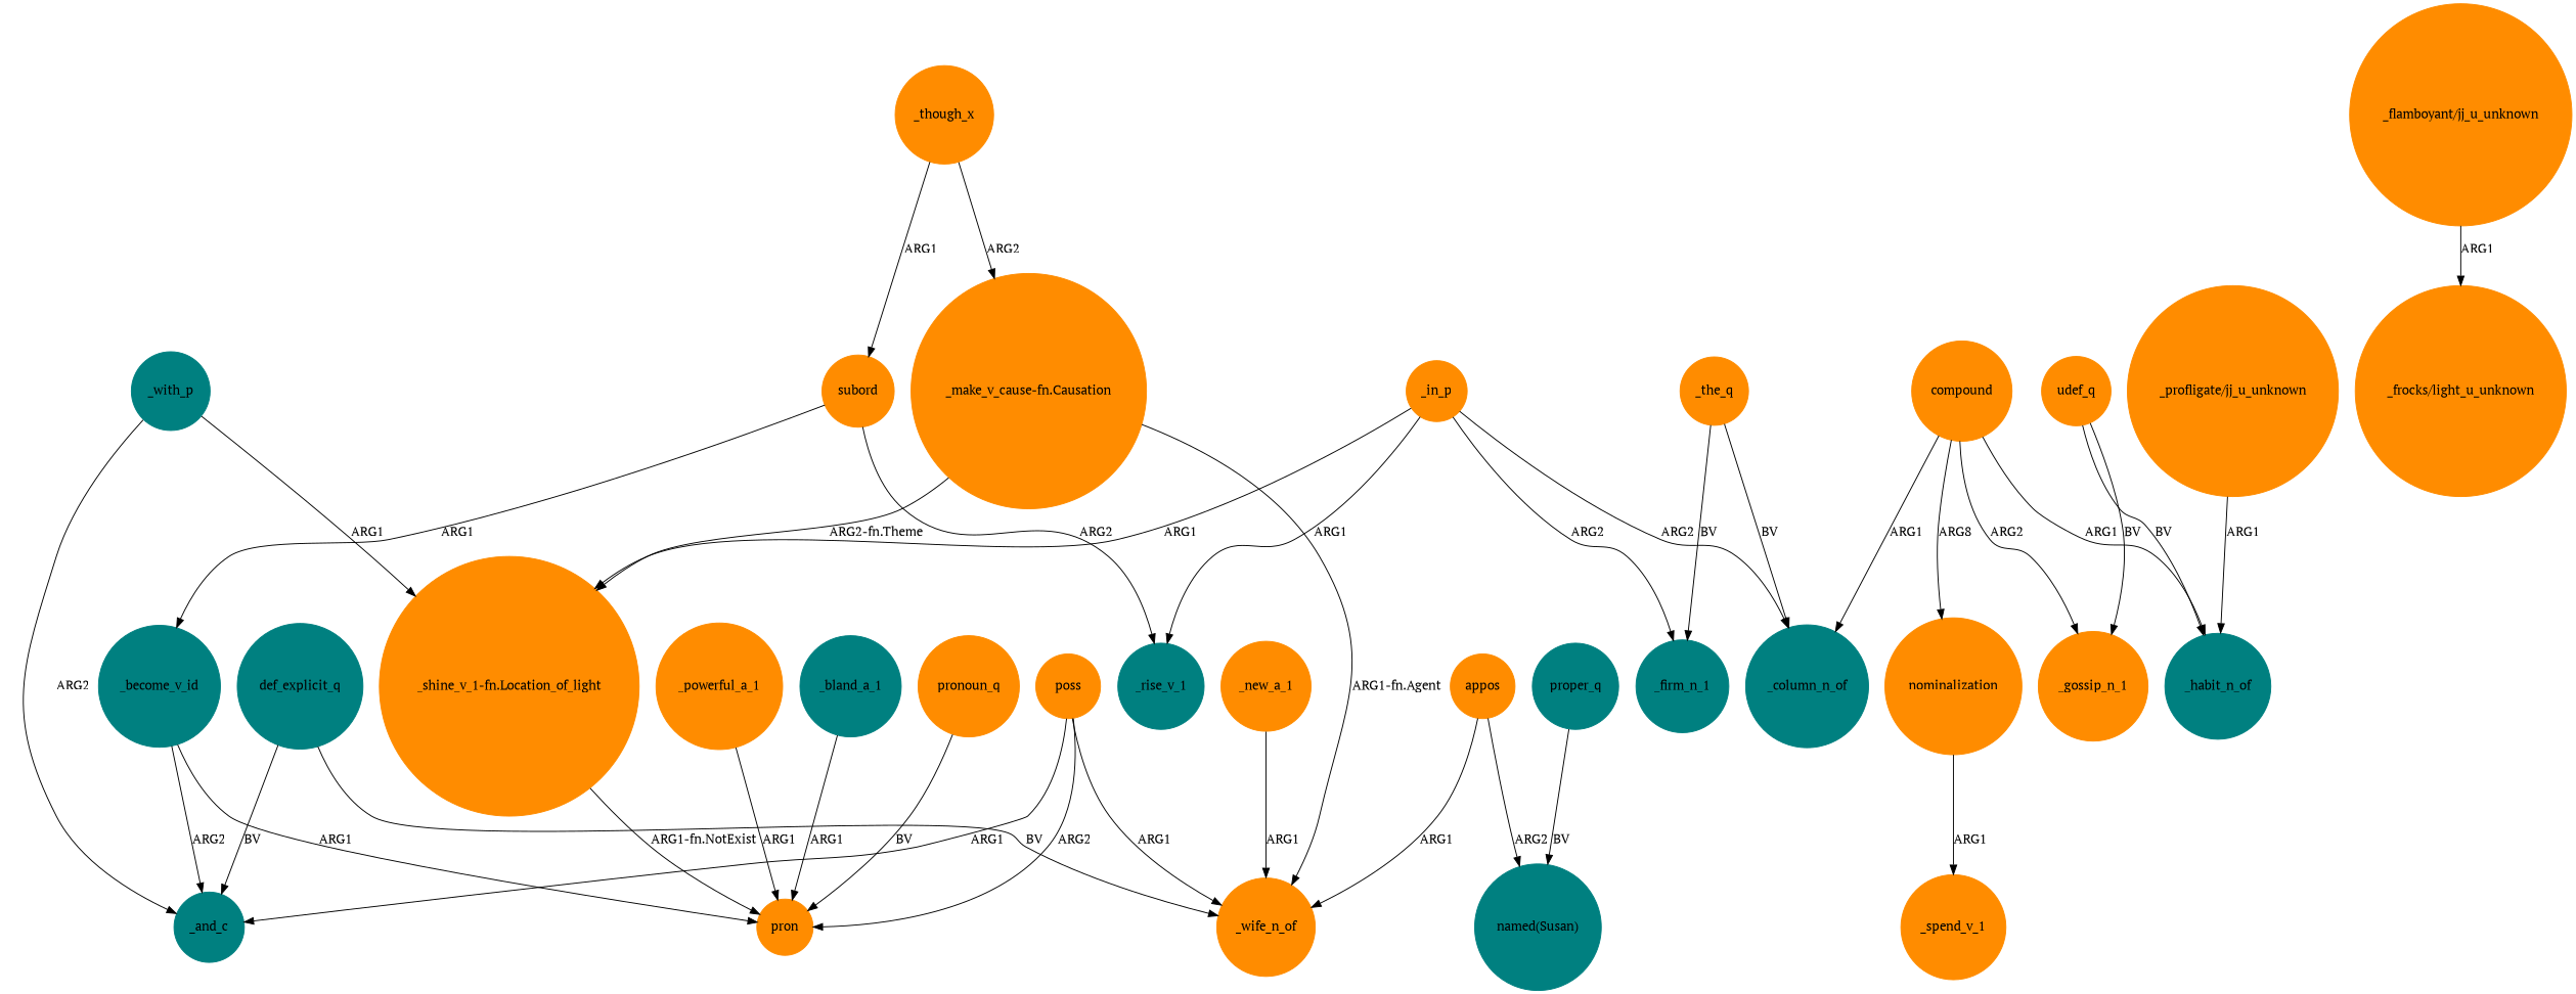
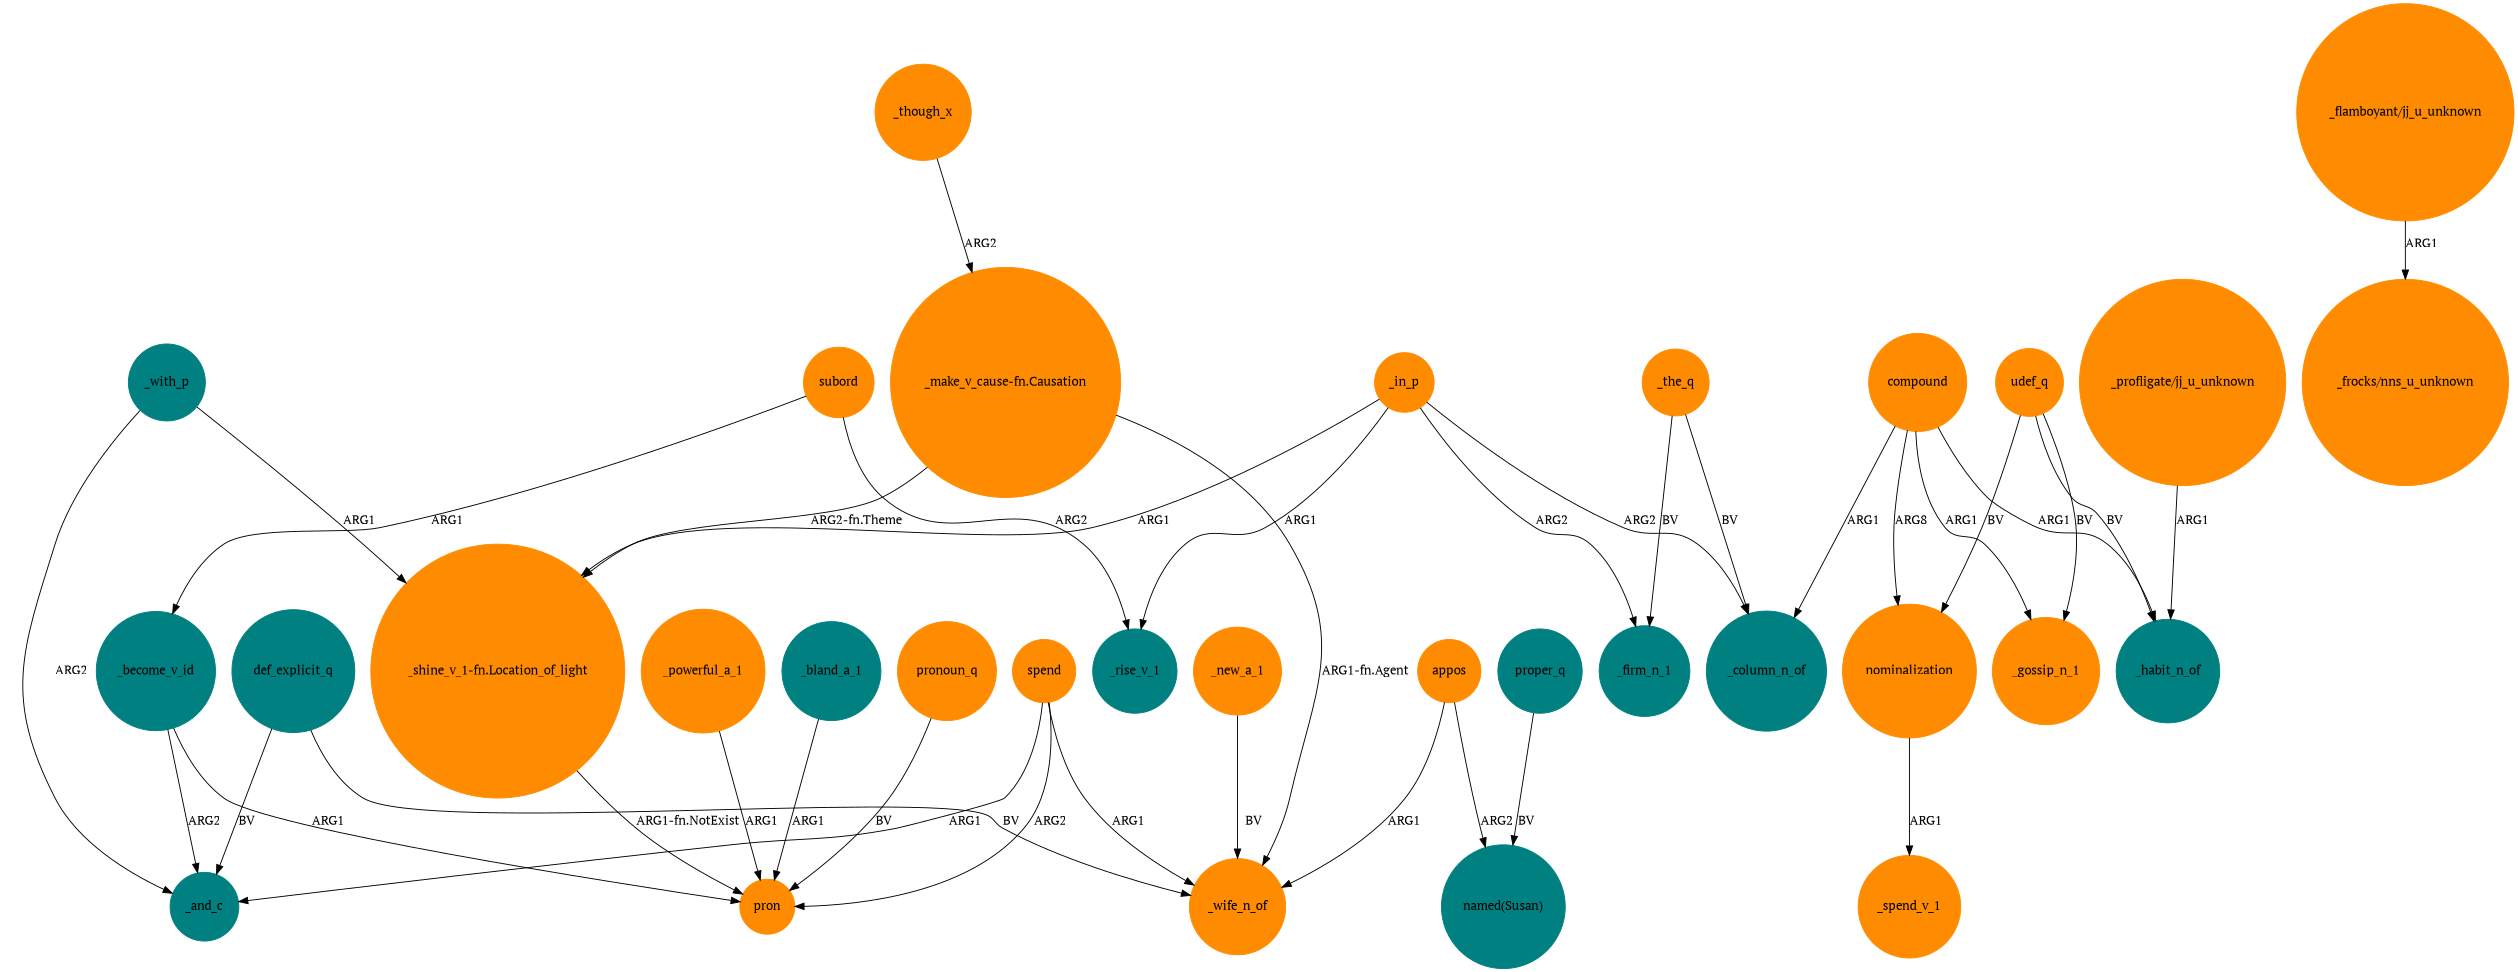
  digraph {
    fontname="PT Serif"
    node [color=darkorange fontname="PT Serif" shape=circle style=filled]
    edge [fontname="PT Serif"]
    _with_p [color=teal]
    _and_c [color=teal]
    "_shine_v_1-fn.Location_of_light"
    pron
    _habit_n_of [color=teal]
    udef_q
    _gossip_n_1
    nominalization
    _spend_v_1
    compound
    _column_n_of [color=teal]
    _though_x
    subord
    "_make_v_cause-fn.Causation"
    _become_v_id [color=teal]
    _rise_v_1 [color=teal]
    _wife_n_of
-   poss
+   poss [label=spend]
    "_flamboyant/jj_u_unknown"
-   "_frocks/nns_u_unknown" [label="_frocks/light_u_unknown"]
+   "_frocks/nns_u_unknown"
    def_explicit_q [color=teal]
    _the_q
    _firm_n_1 [color=teal]
    proper_q [color=teal]
    "named(Susan)" [color=teal]
    _powerful_a_1
    _in_p
    pronoun_q
    appos
    _new_a_1
    _bland_a_1 [color=teal]
    "_profligate/jj_u_unknown"
    _with_p -> _and_c [label=ARG2]
    _with_p -> "_shine_v_1-fn.Location_of_light" [label=ARG1]
    "_shine_v_1-fn.Location_of_light" -> pron [label="ARG1-fn.NotExist"]
    udef_q -> _habit_n_of [label=BV]
    udef_q -> _gossip_n_1 [label=BV]
+   udef_q -> nominalization [label=BV]
    nominalization -> _spend_v_1 [label=ARG1]
    compound -> _habit_n_of [label=ARG1]
-   compound -> _gossip_n_1 [label=ARG2]
+   compound -> _gossip_n_1 [label=ARG1]
    compound -> nominalization [label=ARG8]
    compound -> _column_n_of [label=ARG1]
-   _though_x -> subord [label=ARG1]
    _though_x -> "_make_v_cause-fn.Causation" [label=ARG2]
    subord -> _become_v_id [label=ARG1]
    subord -> _rise_v_1 [label=ARG2]
    "_make_v_cause-fn.Causation" -> "_shine_v_1-fn.Location_of_light" [label="ARG2-fn.Theme"]
    "_make_v_cause-fn.Causation" -> _wife_n_of [label="ARG1-fn.Agent"]
    _become_v_id -> _and_c [label=ARG2]
    _become_v_id -> pron [label=ARG1]
    poss -> _and_c [label=ARG1]
    poss -> pron [label=ARG2]
    poss -> _wife_n_of [label=ARG1]
    "_flamboyant/jj_u_unknown" -> "_frocks/nns_u_unknown" [label=ARG1]
    def_explicit_q -> _and_c [label=BV]
    def_explicit_q -> _wife_n_of [label=BV]
    _the_q -> _column_n_of [label=BV]
    _the_q -> _firm_n_1 [label=BV]
    proper_q -> "named(Susan)" [label=BV]
    _powerful_a_1 -> pron [label=ARG1]
    _in_p -> "_shine_v_1-fn.Location_of_light" [label=ARG1]
    _in_p -> _column_n_of [label=ARG2]
    _in_p -> _rise_v_1 [label=ARG1]
    _in_p -> _firm_n_1 [label=ARG2]
    pronoun_q -> pron [label=BV]
    appos -> _wife_n_of [label=ARG1]
    appos -> "named(Susan)" [label=ARG2]
-   _new_a_1 -> _wife_n_of [label=ARG1]
+   _new_a_1 -> _wife_n_of [label=BV]
    _bland_a_1 -> pron [label=ARG1]
    "_profligate/jj_u_unknown" -> _habit_n_of [label=ARG1]
  }
